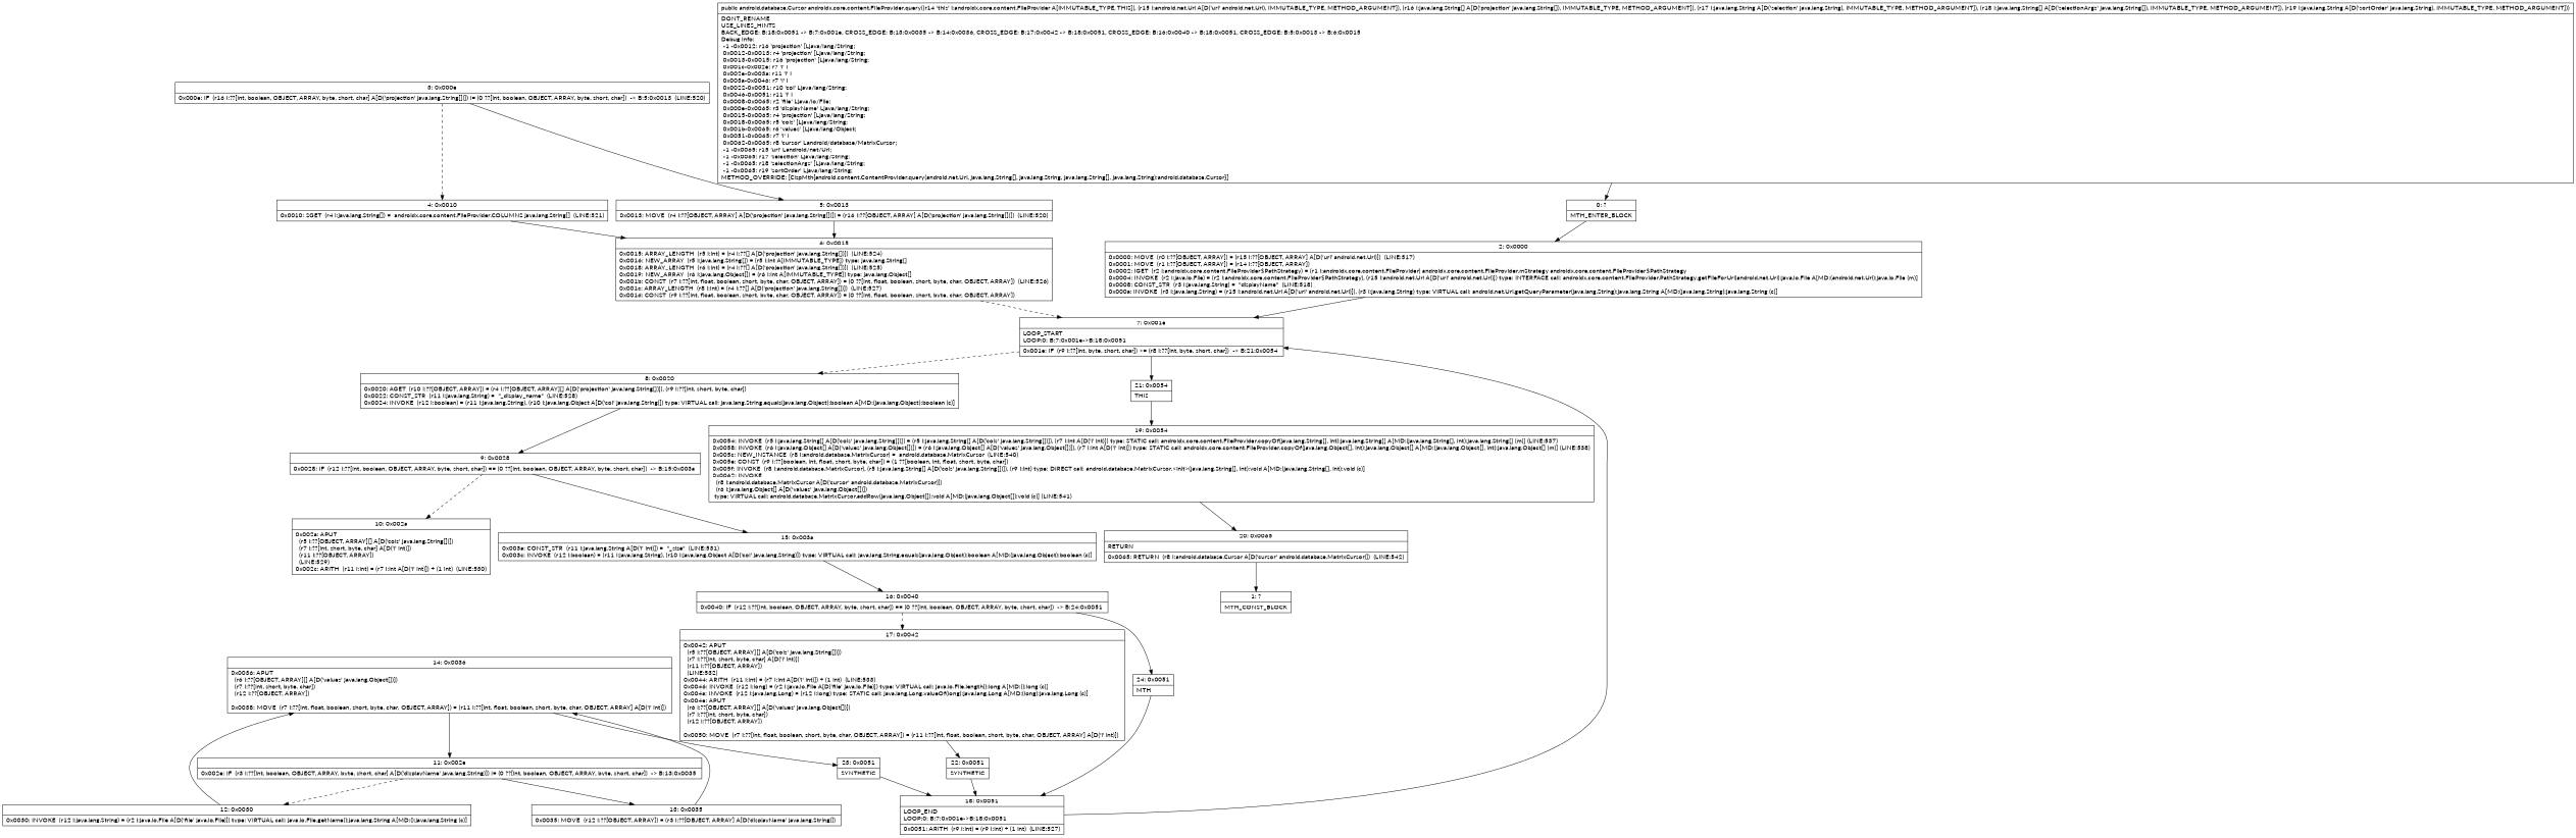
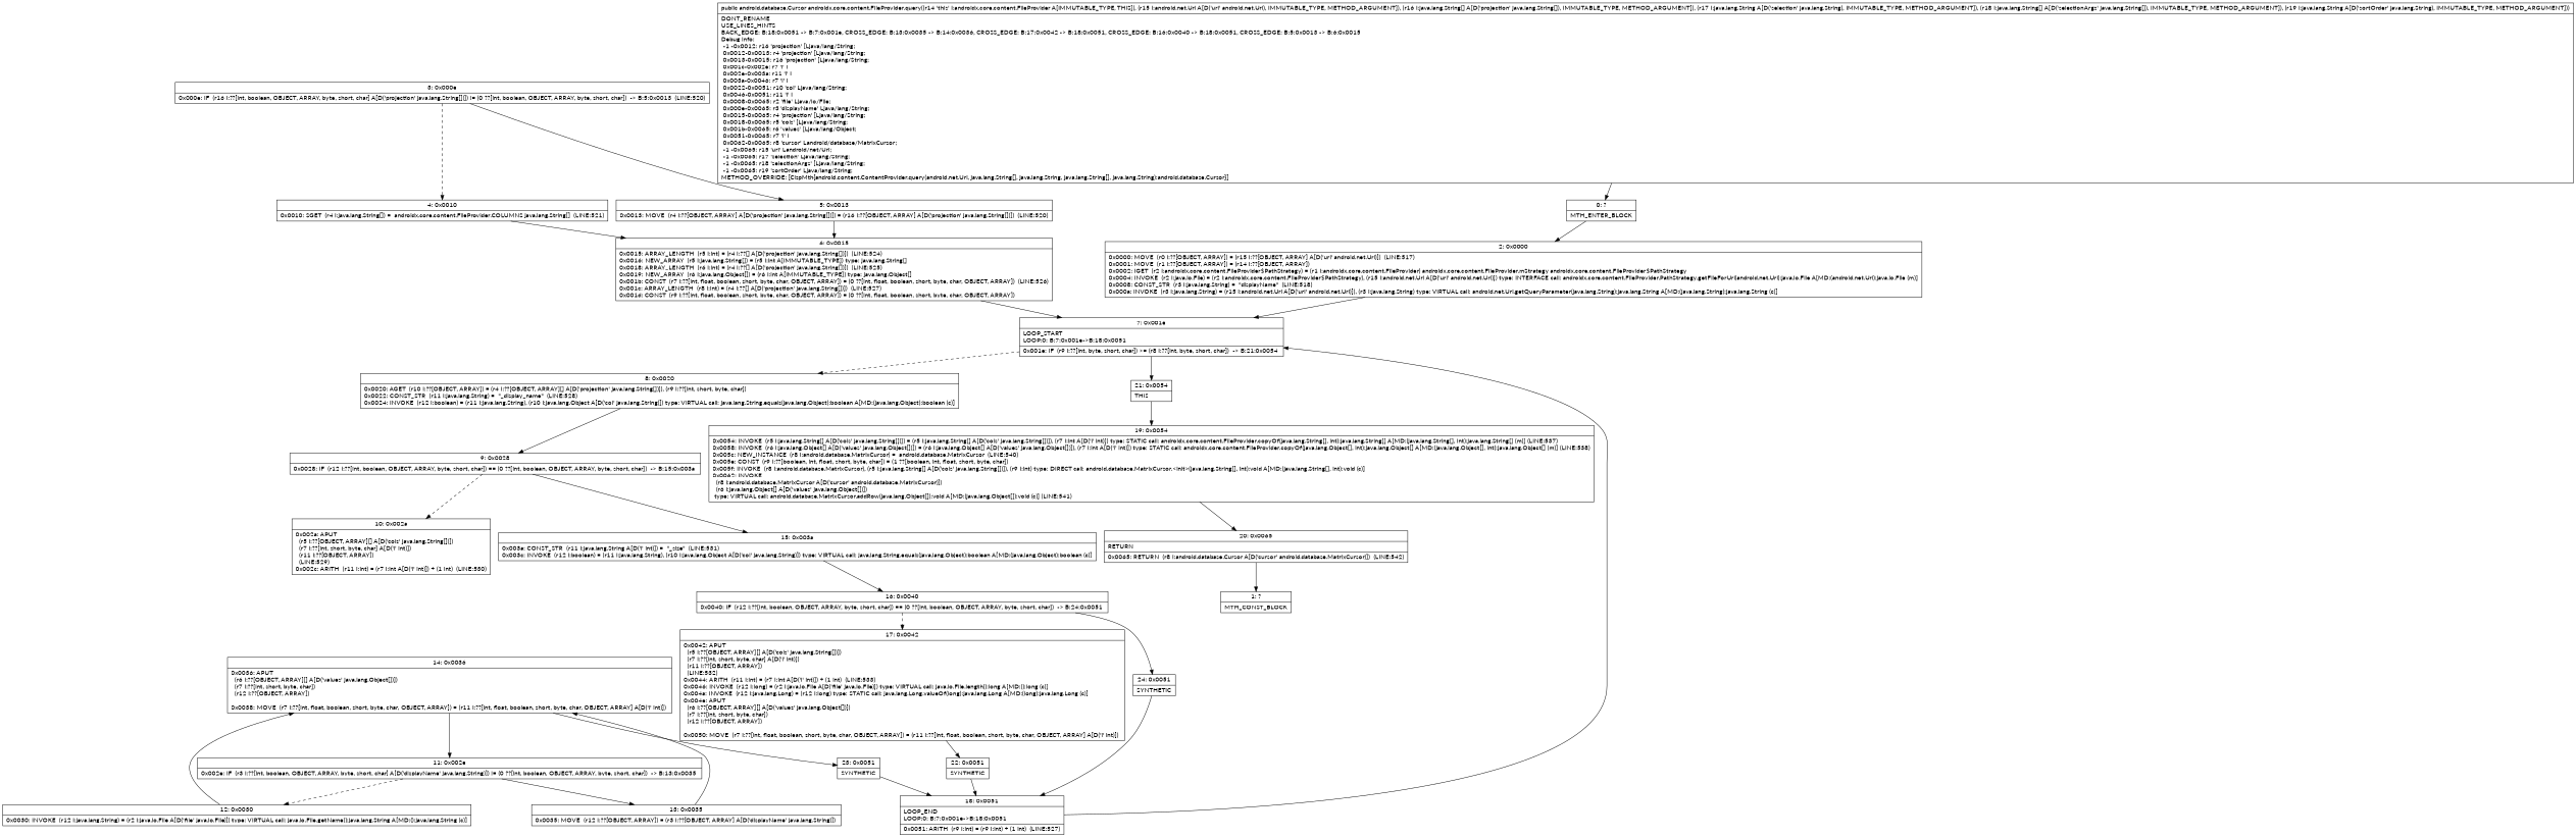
  digraph {
    fontname=Lato
    node [fontname=Lato shape=record]
    edge [fontname=Lato]
    n1 [label="{0\:\ ?|MTH_ENTER_BLOCK\l}"]
    n2 [label="{2\:\ 0x0000|0x0000: MOVE  (r0 I:??[OBJECT, ARRAY]) = (r15 I:??[OBJECT, ARRAY] A[D('uri' android.net.Uri)])  (LINE:517)\l0x0001: MOVE  (r1 I:??[OBJECT, ARRAY]) = (r14 I:??[OBJECT, ARRAY]) \l0x0002: IGET  (r2 I:androidx.core.content.FileProvider$PathStrategy) = (r1 I:androidx.core.content.FileProvider) androidx.core.content.FileProvider.mStrategy androidx.core.content.FileProvider$PathStrategy \l0x0004: INVOKE  (r2 I:java.io.File) = (r2 I:androidx.core.content.FileProvider$PathStrategy), (r15 I:android.net.Uri A[D('uri' android.net.Uri)]) type: INTERFACE call: androidx.core.content.FileProvider.PathStrategy.getFileForUri(android.net.Uri):java.io.File A[MD:(android.net.Uri):java.io.File (m)]\l0x0008: CONST_STR  (r3 I:java.lang.String) =  \"displayName\"  (LINE:518)\l0x000a: INVOKE  (r3 I:java.lang.String) = (r15 I:android.net.Uri A[D('uri' android.net.Uri)]), (r3 I:java.lang.String) type: VIRTUAL call: android.net.Uri.getQueryParameter(java.lang.String):java.lang.String A[MD:(java.lang.String):java.lang.String (c)]\l}"]
    n3 [label="{7\:\ 0x001e|LOOP_START\lLOOP:0: B:7:0x001e\-\>B:18:0x0051\l|0x001e: IF  (r9 I:??[int, byte, short, char]) \>= (r8 I:??[int, byte, short, char])  \-\> B:21:0x0054 \l}"]
    n4 [label="{3\:\ 0x000e|0x000e: IF  (r16 I:??[int, boolean, OBJECT, ARRAY, byte, short, char] A[D('projection' java.lang.String[])]) != (0 ??[int, boolean, OBJECT, ARRAY, byte, short, char])  \-\> B:5:0x0013  (LINE:520)\l}"]
    n5 [label="{4\:\ 0x0010|0x0010: SGET  (r4 I:java.lang.String[]) =  androidx.core.content.FileProvider.COLUMNS java.lang.String[]  (LINE:521)\l}"]
    n6 [label="{5\:\ 0x0013|0x0013: MOVE  (r4 I:??[OBJECT, ARRAY] A[D('projection' java.lang.String[])]) = (r16 I:??[OBJECT, ARRAY] A[D('projection' java.lang.String[])])  (LINE:520)\l}"]
    n7 [label="{6\:\ 0x0015|0x0015: ARRAY_LENGTH  (r5 I:int) = (r4 I:??[] A[D('projection' java.lang.String[])])  (LINE:524)\l0x0016: NEW_ARRAY  (r5 I:java.lang.String[]) = (r5 I:int A[IMMUTABLE_TYPE]) type: java.lang.String[] \l0x0018: ARRAY_LENGTH  (r6 I:int) = (r4 I:??[] A[D('projection' java.lang.String[])])  (LINE:525)\l0x0019: NEW_ARRAY  (r6 I:java.lang.Object[]) = (r6 I:int A[IMMUTABLE_TYPE]) type: java.lang.Object[] \l0x001b: CONST  (r7 I:??[int, float, boolean, short, byte, char, OBJECT, ARRAY]) = (0 ??[int, float, boolean, short, byte, char, OBJECT, ARRAY])  (LINE:526)\l0x001c: ARRAY_LENGTH  (r8 I:int) = (r4 I:??[] A[D('projection' java.lang.String[])])  (LINE:527)\l0x001d: CONST  (r9 I:??[int, float, boolean, short, byte, char, OBJECT, ARRAY]) = (0 ??[int, float, boolean, short, byte, char, OBJECT, ARRAY]) \l}"]
    n8 [label="{8\:\ 0x0020|0x0020: AGET  (r10 I:??[OBJECT, ARRAY]) = (r4 I:??[OBJECT, ARRAY][] A[D('projection' java.lang.String[])]), (r9 I:??[int, short, byte, char]) \l0x0022: CONST_STR  (r11 I:java.lang.String) =  \"_display_name\"  (LINE:528)\l0x0024: INVOKE  (r12 I:boolean) = (r11 I:java.lang.String), (r10 I:java.lang.Object A[D('col' java.lang.String)]) type: VIRTUAL call: java.lang.String.equals(java.lang.Object):boolean A[MD:(java.lang.Object):boolean (c)]\l}"]
    n9 [label="{21\:\ 0x0054|THIS\l}"]
    n10 [label="{9\:\ 0x0028|0x0028: IF  (r12 I:??[int, boolean, OBJECT, ARRAY, byte, short, char]) == (0 ??[int, boolean, OBJECT, ARRAY, byte, short, char])  \-\> B:15:0x003a \l}"]
    n11 [label="{19\:\ 0x0054|0x0054: INVOKE  (r5 I:java.lang.String[] A[D('cols' java.lang.String[])]) = (r5 I:java.lang.String[] A[D('cols' java.lang.String[])]), (r7 I:int A[D('i' int)]) type: STATIC call: androidx.core.content.FileProvider.copyOf(java.lang.String[], int):java.lang.String[] A[MD:(java.lang.String[], int):java.lang.String[] (m)] (LINE:537)\l0x0058: INVOKE  (r6 I:java.lang.Object[] A[D('values' java.lang.Object[])]) = (r6 I:java.lang.Object[] A[D('values' java.lang.Object[])]), (r7 I:int A[D('i' int)]) type: STATIC call: androidx.core.content.FileProvider.copyOf(java.lang.Object[], int):java.lang.Object[] A[MD:(java.lang.Object[], int):java.lang.Object[] (m)] (LINE:538)\l0x005c: NEW_INSTANCE  (r8 I:android.database.MatrixCursor) =  android.database.MatrixCursor  (LINE:540)\l0x005e: CONST  (r9 I:??[boolean, int, float, short, byte, char]) = (1 ??[boolean, int, float, short, byte, char]) \l0x005f: INVOKE  (r8 I:android.database.MatrixCursor), (r5 I:java.lang.String[] A[D('cols' java.lang.String[])]), (r9 I:int) type: DIRECT call: android.database.MatrixCursor.\<init\>(java.lang.String[], int):void A[MD:(java.lang.String[], int):void (c)]\l0x0062: INVOKE  \l  (r8 I:android.database.MatrixCursor A[D('cursor' android.database.MatrixCursor)])\l  (r6 I:java.lang.Object[] A[D('values' java.lang.Object[])])\l type: VIRTUAL call: android.database.MatrixCursor.addRow(java.lang.Object[]):void A[MD:(java.lang.Object[]):void (c)] (LINE:541)\l}"]
    n12 [label="{10\:\ 0x002a|0x002a: APUT  \l  (r5 I:??[OBJECT, ARRAY][] A[D('cols' java.lang.String[])])\l  (r7 I:??[int, short, byte, char] A[D('i' int)])\l  (r11 I:??[OBJECT, ARRAY])\l  (LINE:529)\l0x002c: ARITH  (r11 I:int) = (r7 I:int A[D('i' int)]) + (1 int)  (LINE:530)\l}"]
    n13 [label="{15\:\ 0x003a|0x003a: CONST_STR  (r11 I:java.lang.String A[D('i' int)]) =  \"_size\"  (LINE:531)\l0x003c: INVOKE  (r12 I:boolean) = (r11 I:java.lang.String), (r10 I:java.lang.Object A[D('col' java.lang.String)]) type: VIRTUAL call: java.lang.String.equals(java.lang.Object):boolean A[MD:(java.lang.Object):boolean (c)]\l}"]
    n14 [label="{16\:\ 0x0040|0x0040: IF  (r12 I:??[int, boolean, OBJECT, ARRAY, byte, short, char]) == (0 ??[int, boolean, OBJECT, ARRAY, byte, short, char])  \-\> B:24:0x0051 \l}"]
    n15 [label="{11\:\ 0x002e|0x002e: IF  (r3 I:??[int, boolean, OBJECT, ARRAY, byte, short, char] A[D('displayName' java.lang.String)]) != (0 ??[int, boolean, OBJECT, ARRAY, byte, short, char])  \-\> B:13:0x0035 \l}"]
    n16 [label="{12\:\ 0x0030|0x0030: INVOKE  (r12 I:java.lang.String) = (r2 I:java.io.File A[D('file' java.io.File)]) type: VIRTUAL call: java.io.File.getName():java.lang.String A[MD:():java.lang.String (c)]\l}"]
    n17 [label="{13\:\ 0x0035|0x0035: MOVE  (r12 I:??[OBJECT, ARRAY]) = (r3 I:??[OBJECT, ARRAY] A[D('displayName' java.lang.String)]) \l}"]
    n18 [label="{14\:\ 0x0036|0x0036: APUT  \l  (r6 I:??[OBJECT, ARRAY][] A[D('values' java.lang.Object[])])\l  (r7 I:??[int, short, byte, char])\l  (r12 I:??[OBJECT, ARRAY])\l \l0x0038: MOVE  (r7 I:??[int, float, boolean, short, byte, char, OBJECT, ARRAY]) = (r11 I:??[int, float, boolean, short, byte, char, OBJECT, ARRAY] A[D('i' int)]) \l}"]
    n19 [label="{23\:\ 0x0051|SYNTHETIC\l}"]
    n20 [label="{18\:\ 0x0051|LOOP_END\lLOOP:0: B:7:0x001e\-\>B:18:0x0051\l|0x0051: ARITH  (r9 I:int) = (r9 I:int) + (1 int)  (LINE:527)\l}"]
    n21 [label="{17\:\ 0x0042|0x0042: APUT  \l  (r5 I:??[OBJECT, ARRAY][] A[D('cols' java.lang.String[])])\l  (r7 I:??[int, short, byte, char] A[D('i' int)])\l  (r11 I:??[OBJECT, ARRAY])\l  (LINE:532)\l0x0044: ARITH  (r11 I:int) = (r7 I:int A[D('i' int)]) + (1 int)  (LINE:533)\l0x0046: INVOKE  (r12 I:long) = (r2 I:java.io.File A[D('file' java.io.File)]) type: VIRTUAL call: java.io.File.length():long A[MD:():long (c)]\l0x004a: INVOKE  (r12 I:java.lang.Long) = (r12 I:long) type: STATIC call: java.lang.Long.valueOf(long):java.lang.Long A[MD:(long):java.lang.Long (c)]\l0x004e: APUT  \l  (r6 I:??[OBJECT, ARRAY][] A[D('values' java.lang.Object[])])\l  (r7 I:??[int, short, byte, char])\l  (r12 I:??[OBJECT, ARRAY])\l \l0x0050: MOVE  (r7 I:??[int, float, boolean, short, byte, char, OBJECT, ARRAY]) = (r11 I:??[int, float, boolean, short, byte, char, OBJECT, ARRAY] A[D('i' int)]) \l}"]
-   n22 [label="{24\:\ 0x0051|MTH\l}"]
+   n22 [label="{24\:\ 0x0051|SYNTHETIC\l}"]
    n23 [label="{22\:\ 0x0051|SYNTHETIC\l}"]
    n24 [label="{20\:\ 0x0065|RETURN\l|0x0065: RETURN  (r8 I:android.database.Cursor A[D('cursor' android.database.MatrixCursor)])  (LINE:542)\l}"]
    n25 [label="{1\:\ ?|MTH_CONST_BLOCK\l}"]
    n26 [label="{public android.database.Cursor androidx.core.content.FileProvider.query((r14 'this' I:androidx.core.content.FileProvider A[IMMUTABLE_TYPE, THIS]), (r15 I:android.net.Uri A[D('uri' android.net.Uri), IMMUTABLE_TYPE, METHOD_ARGUMENT]), (r16 I:java.lang.String[] A[D('projection' java.lang.String[]), IMMUTABLE_TYPE, METHOD_ARGUMENT]), (r17 I:java.lang.String A[D('selection' java.lang.String), IMMUTABLE_TYPE, METHOD_ARGUMENT]), (r18 I:java.lang.String[] A[D('selectionArgs' java.lang.String[]), IMMUTABLE_TYPE, METHOD_ARGUMENT]), (r19 I:java.lang.String A[D('sortOrder' java.lang.String), IMMUTABLE_TYPE, METHOD_ARGUMENT]))  | DONT_RENAME\lUSE_LINES_HINTS\lBACK_EDGE: B:18:0x0051 \-\> B:7:0x001e, CROSS_EDGE: B:13:0x0035 \-\> B:14:0x0036, CROSS_EDGE: B:17:0x0042 \-\> B:18:0x0051, CROSS_EDGE: B:16:0x0040 \-\> B:18:0x0051, CROSS_EDGE: B:5:0x0013 \-\> B:6:0x0015\lDebug Info:\l  \-1 \-0x0012: r16 'projection' [Ljava\/lang\/String;\l  0x0012\-0x0013: r4 'projection' [Ljava\/lang\/String;\l  0x0013\-0x0015: r16 'projection' [Ljava\/lang\/String;\l  0x001c\-0x002e: r7 'i' I\l  0x002e\-0x003a: r11 'i' I\l  0x003a\-0x0046: r7 'i' I\l  0x0022\-0x0051: r10 'col' Ljava\/lang\/String;\l  0x0046\-0x0051: r11 'i' I\l  0x0008\-0x0065: r2 'file' Ljava\/io\/File;\l  0x000e\-0x0065: r3 'displayName' Ljava\/lang\/String;\l  0x0015\-0x0065: r4 'projection' [Ljava\/lang\/String;\l  0x0018\-0x0065: r5 'cols' [Ljava\/lang\/String;\l  0x001b\-0x0065: r6 'values' [Ljava\/lang\/Object;\l  0x0051\-0x0065: r7 'i' I\l  0x0062\-0x0065: r8 'cursor' Landroid\/database\/MatrixCursor;\l  \-1 \-0x0065: r15 'uri' Landroid\/net\/Uri;\l  \-1 \-0x0065: r17 'selection' Ljava\/lang\/String;\l  \-1 \-0x0065: r18 'selectionArgs' [Ljava\/lang\/String;\l  \-1 \-0x0065: r19 'sortOrder' Ljava\/lang\/String;\lMETHOD_OVERRIDE: [ClspMth\{android.content.ContentProvider.query(android.net.Uri, java.lang.String[], java.lang.String, java.lang.String[], java.lang.String):android.database.Cursor\}]\l}"]
    n1 -> n2
    n2 -> n3
    n3 -> n8 [style=dashed]
    n3 -> n9
    n4 -> n5 [style=dashed]
    n4 -> n6
    n5 -> n7
    n6 -> n7
-   n7 -> n3 [style=dashed]
+   n7 -> n3
    n8 -> n10
    n9 -> n11
    n10 -> n12 [style=dashed]
    n10 -> n13
    n11 -> n24
    n13 -> n14
    n14 -> n21 [style=dashed]
    n14 -> n22
    n15 -> n16 [style=dashed]
    n15 -> n17
    n16 -> n18
    n17 -> n18
    n18 -> n15
    n18 -> n19
    n19 -> n20
    n20 -> n3
    n21 -> n23
    n22 -> n20
    n23 -> n20
    n24 -> n25
    n26 -> n1
  }
